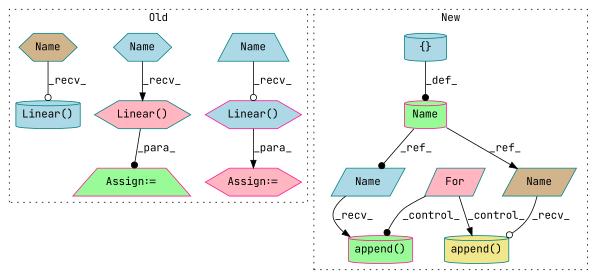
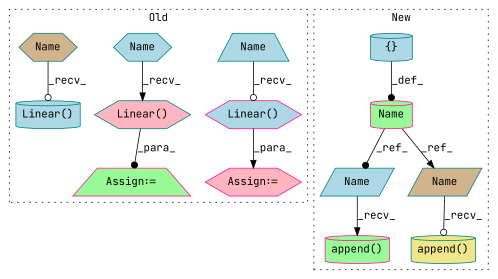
  digraph {
    fontname="JetBrains Mono"
    node [a=87 l="10,1" shape=hexagon style=filled fillcolor=lightblue color=teal fontname="JetBrains Mono"]
    edge [arrowhead=normal fontname="JetBrains Mono"]
    n1 [a=75 label="Linear()" s="1330,1382" fillcolor=lightpink]
    n2 [a=68 l=3 label="Assign:=" s=1327 shape=trapezium fillcolor=palegreen color=deeppink]
    n3 [a=75 label="Linear()" s="1403,1455" color=deeppink]
    n4 [a=68 l=3 label="Assign:=" s=1400 fillcolor=lightpink color=deeppink]
    n5 [a=75 label="Linear()" s="1257,1309" shape=cylinder]
    n6 [l=2 label=Name s=1403 shape=trapezium]
    n7 [l=2 label=Name s=1330]
    n8 [l=2 label=Name s=1257 fillcolor=tan]
-   n9 [a=107 l="4,14" label=For s="1274,1309" shape=parallelogram fillcolor=lightpink]
    n10 [a=75 l="14,1" label="append()" s="1323,1369" shape=cylinder fillcolor=khaki]
    n11 [l=6 label=Name s=1224 shape=cylinder fillcolor=palegreen color=deeppink]
    n12 [a=75 l="14,1" label="append()" s="1383,1406" shape=cylinder fillcolor=palegreen color=deeppink]
    n13 [a=59 l="2,1" label="{}" s="1233,1233" shape=cylinder]
    n14 [l=6 label=Name s=1383 shape=parallelogram]
    n15 [l=6 label=Name s=1323 shape=parallelogram fillcolor=tan]
    subgraph cluster_1 {
      label=Old
      style=dotted
      n1
      n2
      n3
      n4
      n5
      n6
      n7
      n8
    }
    subgraph cluster_2 {
      label=New
      style=dotted
-     n9
      n10
      n11
      n12
      n13
      n14
      n15
    }
    n1 -> n2 [label=_para_ arrowhead=dot]
    n3 -> n4 [label=_para_]
    n6 -> n3 [label=_recv_ arrowhead=odot]
    n7 -> n1 [label=_recv_]
    n8 -> n5 [label=_recv_ arrowhead=odot]
-   n9 -> n10 [label=_control_]
-   n9 -> n12 [label=_control_ arrowhead=dot]
    n11 -> n14 [label=_ref_ arrowhead=dot]
    n11 -> n15 [label=_ref_]
    n13 -> n11 [label=_def_ arrowhead=dot]
    n14 -> n12 [label=_recv_]
    n15 -> n10 [label=_recv_ arrowhead=odot]
  }
